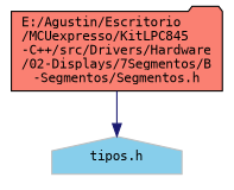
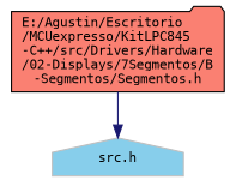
  digraph {
    fontname="DejaVu Sans Mono"
    node [fontname="DejaVu Sans Mono" fontsize=10 style=filled]
    n1 [color=black fillcolor=salmon fontcolor=black height=0.2 label="E:/Agustin/Escritorio\l/MCUexpresso/KitLPC845\l-C++/src/Drivers/Hardware\l/02-Displays/7Segmentos/B\l-Segmentos/Segmentos.h" shape=folder width=0.4]
-   n2 [color=grey75 fillcolor=skyblue height=0.2 label="tipos.h" shape=house width=0.4]
+   n2 [color=grey75 fillcolor=skyblue height=0.2 label="src.h" shape=house width=0.4]
    n1 -> n2 [color=midnightblue fontname="DejaVu Sans Mono" fontsize=10 labelfontname=Helvetica labelfontsize=10 style=solid]
  }
